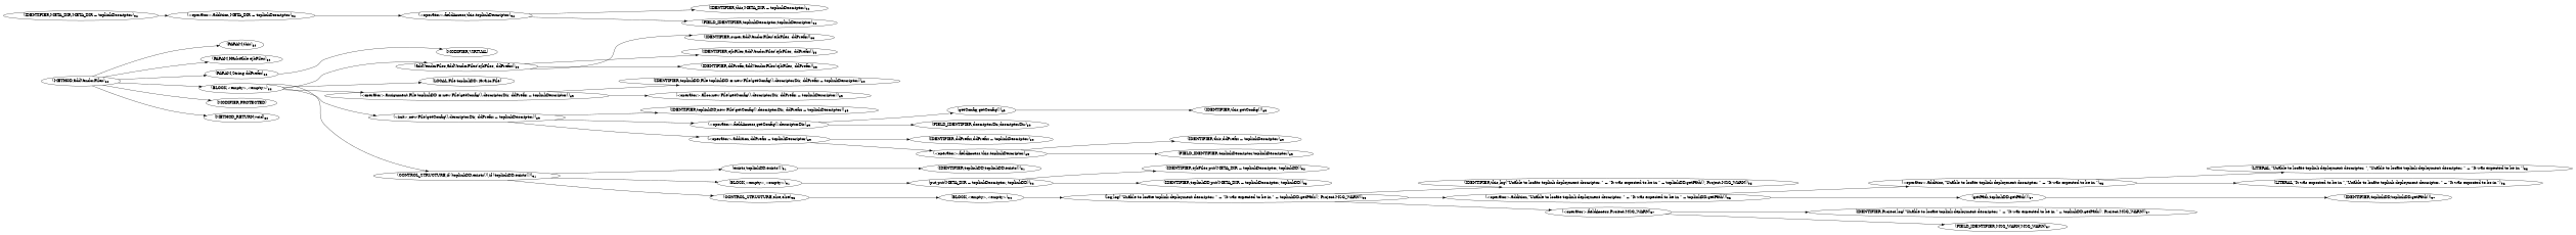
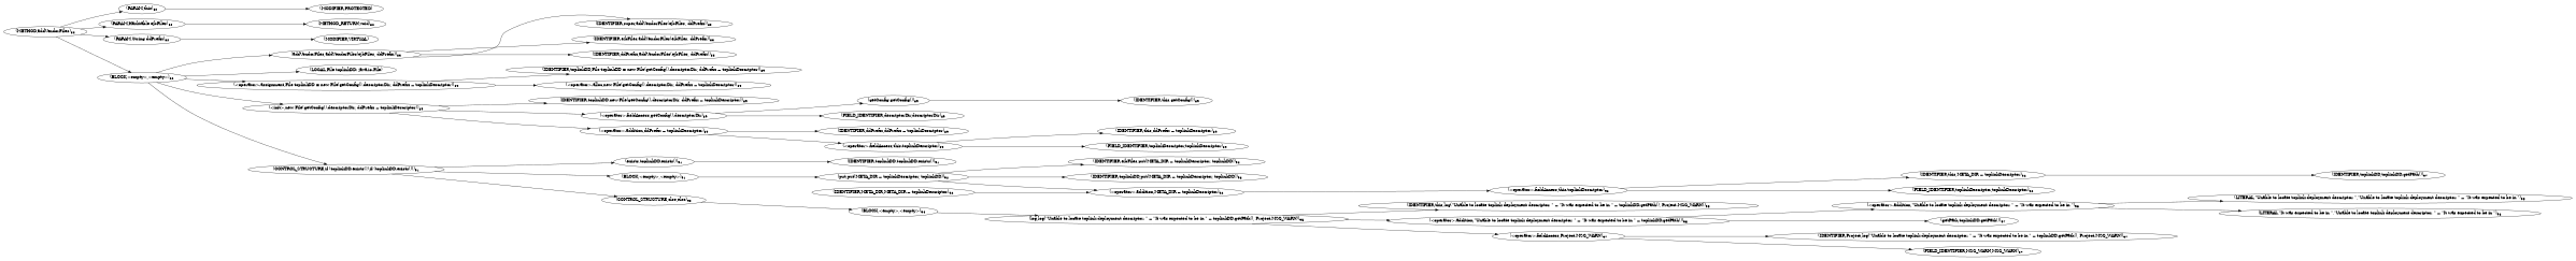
  digraph {
    rankdir=LR
    n1 [label=<(METHOD,addVendorFiles)<SUB>82</SUB>>]
    n2 [label=<(PARAM,this)<SUB>82</SUB>>]
    n3 [label=<(PARAM,Hashtable ejbFiles)<SUB>82</SUB>>]
    n4 [label=<(PARAM,String ddPrefix)<SUB>82</SUB>>]
    n5 [label=<(BLOCK,&lt;empty&gt;,&lt;empty&gt;)<SUB>82</SUB>>]
    n6 [label=<(MODIFIER,PROTECTED)>]
    n7 [label=<(METHOD_RETURN,void)<SUB>82</SUB>>]
    n8 [label=<(MODIFIER,VIRTUAL)>]
    n9 [label=<(addVendorFiles,addVendorFiles(ejbFiles, ddPrefix))<SUB>83</SUB>>]
    n10 [label=<(LOCAL,File toplinkDD: java.io.File)>]
    n11 [label=<(&lt;operator&gt;.assignment,File toplinkDD = new File(getConfig().descriptorDir, ddPrefix + toplinkDescriptor))<SUB>89</SUB>>]
    n12 [label=<(&lt;init&gt;,new File(getConfig().descriptorDir, ddPrefix + toplinkDescriptor))<SUB>89</SUB>>]
    n13 [label=<(CONTROL_STRUCTURE,if (toplinkDD.exists()),if (toplinkDD.exists()))<SUB>91</SUB>>]
    n14 [label=<(IDENTIFIER,super,addVendorFiles(ejbFiles, ddPrefix))<SUB>83</SUB>>]
    n15 [label=<(IDENTIFIER,ejbFiles,addVendorFiles(ejbFiles, ddPrefix))<SUB>83</SUB>>]
    n16 [label=<(IDENTIFIER,ddPrefix,addVendorFiles(ejbFiles, ddPrefix))<SUB>83</SUB>>]
    n17 [label=<(IDENTIFIER,toplinkDD,File toplinkDD = new File(getConfig().descriptorDir, ddPrefix + toplinkDescriptor))<SUB>89</SUB>>]
    n18 [label=<(&lt;operator&gt;.alloc,new File(getConfig().descriptorDir, ddPrefix + toplinkDescriptor))<SUB>89</SUB>>]
    n19 [label=<(IDENTIFIER,toplinkDD,new File(getConfig().descriptorDir, ddPrefix + toplinkDescriptor))<SUB>89</SUB>>]
    n20 [label=<(&lt;operator&gt;.fieldAccess,getConfig().descriptorDir)<SUB>89</SUB>>]
    n21 [label=<(&lt;operator&gt;.addition,ddPrefix + toplinkDescriptor)<SUB>89</SUB>>]
    n22 [label=<(exists,toplinkDD.exists())<SUB>91</SUB>>]
    n23 [label=<(BLOCK,&lt;empty&gt;,&lt;empty&gt;)<SUB>91</SUB>>]
    n24 [label=<(CONTROL_STRUCTURE,else,else)<SUB>95</SUB>>]
    n25 [label=<(getConfig,getConfig())<SUB>89</SUB>>]
    n26 [label=<(FIELD_IDENTIFIER,descriptorDir,descriptorDir)<SUB>89</SUB>>]
    n27 [label=<(IDENTIFIER,ddPrefix,ddPrefix + toplinkDescriptor)<SUB>89</SUB>>]
    n28 [label=<(&lt;operator&gt;.fieldAccess,this.toplinkDescriptor)<SUB>89</SUB>>]
    n29 [label=<(IDENTIFIER,this,getConfig())<SUB>89</SUB>>]
    n30 [label=<(IDENTIFIER,this,ddPrefix + toplinkDescriptor)<SUB>89</SUB>>]
    n31 [label=<(FIELD_IDENTIFIER,toplinkDescriptor,toplinkDescriptor)<SUB>89</SUB>>]
    n32 [label=<(IDENTIFIER,toplinkDD,toplinkDD.exists())<SUB>91</SUB>>]
    n33 [label=<(put,put(META_DIR + toplinkDescriptor, toplinkDD))<SUB>92</SUB>>]
    n34 [label=<(BLOCK,&lt;empty&gt;,&lt;empty&gt;)<SUB>94</SUB>>]
    n35 [label=<(IDENTIFIER,ejbFiles,put(META_DIR + toplinkDescriptor, toplinkDD))<SUB>92</SUB>>]
    n36 [label=<(&lt;operator&gt;.addition,META_DIR + toplinkDescriptor)<SUB>92</SUB>>]
    n37 [label=<(IDENTIFIER,toplinkDD,put(META_DIR + toplinkDescriptor, toplinkDD))<SUB>93</SUB>>]
    n38 [label=<(&lt;operator&gt;.fieldAccess,this.toplinkDescriptor)<SUB>92</SUB>>]
    n39 [label=<(IDENTIFIER,META_DIR,META_DIR + toplinkDescriptor)<SUB>92</SUB>>]
    n40 [label=<(IDENTIFIER,this,META_DIR + toplinkDescriptor)<SUB>92</SUB>>]
    n41 [label=<(FIELD_IDENTIFIER,toplinkDescriptor,toplinkDescriptor)<SUB>92</SUB>>]
    n42 [label=<(log,log(&quot;Unable to locate toplink deployment descriptor. &quot; + &quot;It was expected to be in &quot; + toplinkDD.getPath(), Project.MSG_WARN))<SUB>95</SUB>>]
    n43 [label=<(IDENTIFIER,this,log(&quot;Unable to locate toplink deployment descriptor. &quot; + &quot;It was expected to be in &quot; + toplinkDD.getPath(), Project.MSG_WARN))<SUB>95</SUB>>]
    n44 [label=<(&lt;operator&gt;.addition,&quot;Unable to locate toplink deployment descriptor. &quot; + &quot;It was expected to be in &quot; + toplinkDD.getPath())<SUB>95</SUB>>]
    n45 [label=<(&lt;operator&gt;.fieldAccess,Project.MSG_WARN)<SUB>97</SUB>>]
    n46 [label=<(&lt;operator&gt;.addition,&quot;Unable to locate toplink deployment descriptor. &quot; + &quot;It was expected to be in &quot;)<SUB>95</SUB>>]
    n47 [label=<(getPath,toplinkDD.getPath())<SUB>97</SUB>>]
    n48 [label=<(IDENTIFIER,Project,log(&quot;Unable to locate toplink deployment descriptor. &quot; + &quot;It was expected to be in &quot; + toplinkDD.getPath(), Project.MSG_WARN))<SUB>97</SUB>>]
    n49 [label=<(FIELD_IDENTIFIER,MSG_WARN,MSG_WARN)<SUB>97</SUB>>]
    n50 [label=<(LITERAL,&quot;Unable to locate toplink deployment descriptor. &quot;,&quot;Unable to locate toplink deployment descriptor. &quot; + &quot;It was expected to be in &quot;)<SUB>95</SUB>>]
    n51 [label=<(LITERAL,&quot;It was expected to be in &quot;,&quot;Unable to locate toplink deployment descriptor. &quot; + &quot;It was expected to be in &quot;)<SUB>96</SUB>>]
    n52 [label=<(IDENTIFIER,toplinkDD,toplinkDD.getPath())<SUB>97</SUB>>]
    n1 -> n2
    n1 -> n3
    n1 -> n4
    n1 -> n5
-   n1 -> n6
-   n1 -> n7
+   n2 -> n6
+   n3 -> n7
    n4 -> n8
    n5 -> n9
    n5 -> n10
    n5 -> n11
    n5 -> n12
    n5 -> n13
    n9 -> n14
    n9 -> n15
    n9 -> n16
    n11 -> n17
    n11 -> n18
    n12 -> n19
    n12 -> n20
    n12 -> n21
    n13 -> n22
    n13 -> n23
    n13 -> n24
    n20 -> n25
    n20 -> n26
    n21 -> n27
    n21 -> n28
    n22 -> n32
    n23 -> n33
    n24 -> n34
    n25 -> n29
    n28 -> n30
    n28 -> n31
    n33 -> n35
+   n33 -> n36
    n33 -> n37
    n34 -> n42
    n36 -> n38
    n38 -> n40
    n38 -> n41
    n39 -> n36
    n42 -> n43
    n42 -> n44
    n42 -> n45
    n44 -> n46
    n44 -> n47
    n45 -> n48
    n45 -> n49
    n46 -> n50
    n46 -> n51
-   n47 -> n52
+   n40 -> n52
  }
